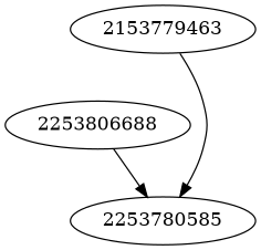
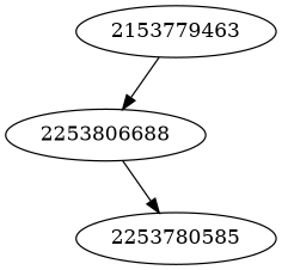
  strict digraph {
    2253806688
    2253780585
    n3 [label=2153779463]
    2253806688 -> 2253780585
-   n3 -> 2253780585
+   n3 -> 2253806688
  }
